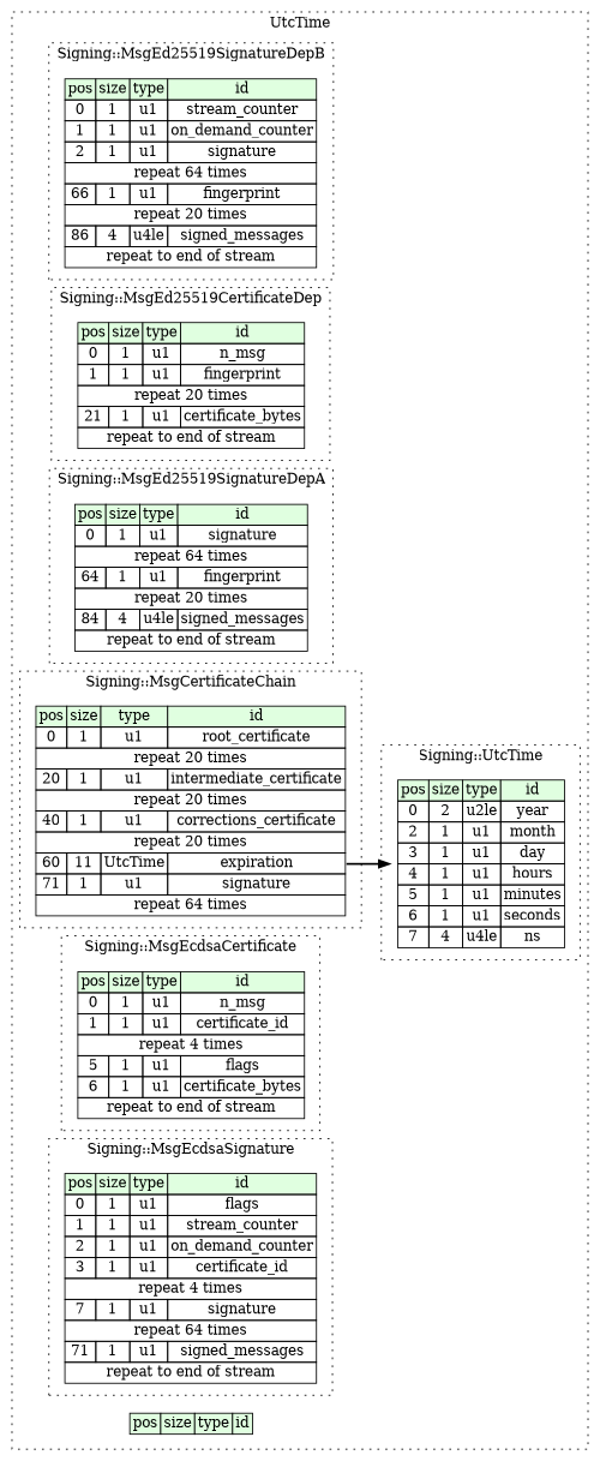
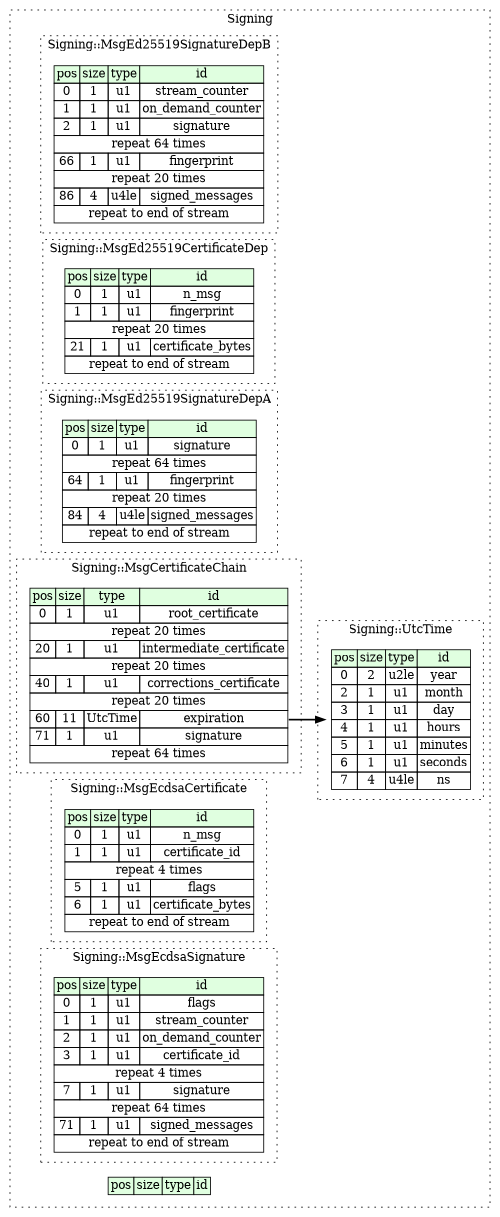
  digraph {
    rankdir=LR
    node [shape=plaintext]
    n1 [label=<<TABLE BORDER="0" CELLBORDER="1" CELLSPACING="0"> 				<TR><TD BGCOLOR="#E0FFE0">pos</TD><TD BGCOLOR="#E0FFE0">size</TD><TD BGCOLOR="#E0FFE0">type</TD><TD BGCOLOR="#E0FFE0">id</TD></TR> 				<TR><TD PORT="stream_counter_pos">0</TD><TD PORT="stream_counter_size">1</TD><TD>u1</TD><TD PORT="stream_counter_type">stream_counter</TD></TR> 				<TR><TD PORT="on_demand_counter_pos">1</TD><TD PORT="on_demand_counter_size">1</TD><TD>u1</TD><TD PORT="on_demand_counter_type">on_demand_counter</TD></TR> 				<TR><TD PORT="signature_pos">2</TD><TD PORT="signature_size">1</TD><TD>u1</TD><TD PORT="signature_type">signature</TD></TR> 				<TR><TD COLSPAN="4" PORT="signature__repeat">repeat 64 times</TD></TR> 				<TR><TD PORT="fingerprint_pos">66</TD><TD PORT="fingerprint_size">1</TD><TD>u1</TD><TD PORT="fingerprint_type">fingerprint</TD></TR> 				<TR><TD COLSPAN="4" PORT="fingerprint__repeat">repeat 20 times</TD></TR> 				<TR><TD PORT="signed_messages_pos">86</TD><TD PORT="signed_messages_size">4</TD><TD>u4le</TD><TD PORT="signed_messages_type">signed_messages</TD></TR> 				<TR><TD COLSPAN="4" PORT="signed_messages__repeat">repeat to end of stream</TD></TR> 			</TABLE>>]
    n2 [label=<<TABLE BORDER="0" CELLBORDER="1" CELLSPACING="0"> 				<TR><TD BGCOLOR="#E0FFE0">pos</TD><TD BGCOLOR="#E0FFE0">size</TD><TD BGCOLOR="#E0FFE0">type</TD><TD BGCOLOR="#E0FFE0">id</TD></TR> 				<TR><TD PORT="n_msg_pos">0</TD><TD PORT="n_msg_size">1</TD><TD>u1</TD><TD PORT="n_msg_type">n_msg</TD></TR> 				<TR><TD PORT="fingerprint_pos">1</TD><TD PORT="fingerprint_size">1</TD><TD>u1</TD><TD PORT="fingerprint_type">fingerprint</TD></TR> 				<TR><TD COLSPAN="4" PORT="fingerprint__repeat">repeat 20 times</TD></TR> 				<TR><TD PORT="certificate_bytes_pos">21</TD><TD PORT="certificate_bytes_size">1</TD><TD>u1</TD><TD PORT="certificate_bytes_type">certificate_bytes</TD></TR> 				<TR><TD COLSPAN="4" PORT="certificate_bytes__repeat">repeat to end of stream</TD></TR> 			</TABLE>>]
    n3 [label=<<TABLE BORDER="0" CELLBORDER="1" CELLSPACING="0"> 				<TR><TD BGCOLOR="#E0FFE0">pos</TD><TD BGCOLOR="#E0FFE0">size</TD><TD BGCOLOR="#E0FFE0">type</TD><TD BGCOLOR="#E0FFE0">id</TD></TR> 				<TR><TD PORT="year_pos">0</TD><TD PORT="year_size">2</TD><TD>u2le</TD><TD PORT="year_type">year</TD></TR> 				<TR><TD PORT="month_pos">2</TD><TD PORT="month_size">1</TD><TD>u1</TD><TD PORT="month_type">month</TD></TR> 				<TR><TD PORT="day_pos">3</TD><TD PORT="day_size">1</TD><TD>u1</TD><TD PORT="day_type">day</TD></TR> 				<TR><TD PORT="hours_pos">4</TD><TD PORT="hours_size">1</TD><TD>u1</TD><TD PORT="hours_type">hours</TD></TR> 				<TR><TD PORT="minutes_pos">5</TD><TD PORT="minutes_size">1</TD><TD>u1</TD><TD PORT="minutes_type">minutes</TD></TR> 				<TR><TD PORT="seconds_pos">6</TD><TD PORT="seconds_size">1</TD><TD>u1</TD><TD PORT="seconds_type">seconds</TD></TR> 				<TR><TD PORT="ns_pos">7</TD><TD PORT="ns_size">4</TD><TD>u4le</TD><TD PORT="ns_type">ns</TD></TR> 			</TABLE>>]
    n4 [label=<<TABLE BORDER="0" CELLBORDER="1" CELLSPACING="0"> 				<TR><TD BGCOLOR="#E0FFE0">pos</TD><TD BGCOLOR="#E0FFE0">size</TD><TD BGCOLOR="#E0FFE0">type</TD><TD BGCOLOR="#E0FFE0">id</TD></TR> 				<TR><TD PORT="signature_pos">0</TD><TD PORT="signature_size">1</TD><TD>u1</TD><TD PORT="signature_type">signature</TD></TR> 				<TR><TD COLSPAN="4" PORT="signature__repeat">repeat 64 times</TD></TR> 				<TR><TD PORT="fingerprint_pos">64</TD><TD PORT="fingerprint_size">1</TD><TD>u1</TD><TD PORT="fingerprint_type">fingerprint</TD></TR> 				<TR><TD COLSPAN="4" PORT="fingerprint__repeat">repeat 20 times</TD></TR> 				<TR><TD PORT="signed_messages_pos">84</TD><TD PORT="signed_messages_size">4</TD><TD>u4le</TD><TD PORT="signed_messages_type">signed_messages</TD></TR> 				<TR><TD COLSPAN="4" PORT="signed_messages__repeat">repeat to end of stream</TD></TR> 			</TABLE>>]
    n5 [label=<<TABLE BORDER="0" CELLBORDER="1" CELLSPACING="0"> 				<TR><TD BGCOLOR="#E0FFE0">pos</TD><TD BGCOLOR="#E0FFE0">size</TD><TD BGCOLOR="#E0FFE0">type</TD><TD BGCOLOR="#E0FFE0">id</TD></TR> 				<TR><TD PORT="root_certificate_pos">0</TD><TD PORT="root_certificate_size">1</TD><TD>u1</TD><TD PORT="root_certificate_type">root_certificate</TD></TR> 				<TR><TD COLSPAN="4" PORT="root_certificate__repeat">repeat 20 times</TD></TR> 				<TR><TD PORT="intermediate_certificate_pos">20</TD><TD PORT="intermediate_certificate_size">1</TD><TD>u1</TD><TD PORT="intermediate_certificate_type">intermediate_certificate</TD></TR> 				<TR><TD COLSPAN="4" PORT="intermediate_certificate__repeat">repeat 20 times</TD></TR> 				<TR><TD PORT="corrections_certificate_pos">40</TD><TD PORT="corrections_certificate_size">1</TD><TD>u1</TD><TD PORT="corrections_certificate_type">corrections_certificate</TD></TR> 				<TR><TD COLSPAN="4" PORT="corrections_certificate__repeat">repeat 20 times</TD></TR> 				<TR><TD PORT="expiration_pos">60</TD><TD PORT="expiration_size">11</TD><TD>UtcTime</TD><TD PORT="expiration_type">expiration</TD></TR> 				<TR><TD PORT="signature_pos">71</TD><TD PORT="signature_size">1</TD><TD>u1</TD><TD PORT="signature_type">signature</TD></TR> 				<TR><TD COLSPAN="4" PORT="signature__repeat">repeat 64 times</TD></TR> 			</TABLE>>]
    n6 [label=<<TABLE BORDER="0" CELLBORDER="1" CELLSPACING="0"> 				<TR><TD BGCOLOR="#E0FFE0">pos</TD><TD BGCOLOR="#E0FFE0">size</TD><TD BGCOLOR="#E0FFE0">type</TD><TD BGCOLOR="#E0FFE0">id</TD></TR> 				<TR><TD PORT="n_msg_pos">0</TD><TD PORT="n_msg_size">1</TD><TD>u1</TD><TD PORT="n_msg_type">n_msg</TD></TR> 				<TR><TD PORT="certificate_id_pos">1</TD><TD PORT="certificate_id_size">1</TD><TD>u1</TD><TD PORT="certificate_id_type">certificate_id</TD></TR> 				<TR><TD COLSPAN="4" PORT="certificate_id__repeat">repeat 4 times</TD></TR> 				<TR><TD PORT="flags_pos">5</TD><TD PORT="flags_size">1</TD><TD>u1</TD><TD PORT="flags_type">flags</TD></TR> 				<TR><TD PORT="certificate_bytes_pos">6</TD><TD PORT="certificate_bytes_size">1</TD><TD>u1</TD><TD PORT="certificate_bytes_type">certificate_bytes</TD></TR> 				<TR><TD COLSPAN="4" PORT="certificate_bytes__repeat">repeat to end of stream</TD></TR> 			</TABLE>>]
    n7 [label=<<TABLE BORDER="0" CELLBORDER="1" CELLSPACING="0"> 				<TR><TD BGCOLOR="#E0FFE0">pos</TD><TD BGCOLOR="#E0FFE0">size</TD><TD BGCOLOR="#E0FFE0">type</TD><TD BGCOLOR="#E0FFE0">id</TD></TR> 				<TR><TD PORT="flags_pos">0</TD><TD PORT="flags_size">1</TD><TD>u1</TD><TD PORT="flags_type">flags</TD></TR> 				<TR><TD PORT="stream_counter_pos">1</TD><TD PORT="stream_counter_size">1</TD><TD>u1</TD><TD PORT="stream_counter_type">stream_counter</TD></TR> 				<TR><TD PORT="on_demand_counter_pos">2</TD><TD PORT="on_demand_counter_size">1</TD><TD>u1</TD><TD PORT="on_demand_counter_type">on_demand_counter</TD></TR> 				<TR><TD PORT="certificate_id_pos">3</TD><TD PORT="certificate_id_size">1</TD><TD>u1</TD><TD PORT="certificate_id_type">certificate_id</TD></TR> 				<TR><TD COLSPAN="4" PORT="certificate_id__repeat">repeat 4 times</TD></TR> 				<TR><TD PORT="signature_pos">7</TD><TD PORT="signature_size">1</TD><TD>u1</TD><TD PORT="signature_type">signature</TD></TR> 				<TR><TD COLSPAN="4" PORT="signature__repeat">repeat 64 times</TD></TR> 				<TR><TD PORT="signed_messages_pos">71</TD><TD PORT="signed_messages_size">1</TD><TD>u1</TD><TD PORT="signed_messages_type">signed_messages</TD></TR> 				<TR><TD COLSPAN="4" PORT="signed_messages__repeat">repeat to end of stream</TD></TR> 			</TABLE>>]
    n8 [label=<<TABLE BORDER="0" CELLBORDER="1" CELLSPACING="0"> 			<TR><TD BGCOLOR="#E0FFE0">pos</TD><TD BGCOLOR="#E0FFE0">size</TD><TD BGCOLOR="#E0FFE0">type</TD><TD BGCOLOR="#E0FFE0">id</TD></TR> 		</TABLE>>]
    subgraph cluster_1 {
-     label=UtcTime
+     label=Signing
      style=dotted
      n8
      subgraph cluster_2 {
        label="Signing::MsgEd25519SignatureDepB"
        style=dotted
        n1
      }
      subgraph cluster_3 {
        label="Signing::MsgEd25519CertificateDep"
        style=dotted
        n2
      }
      subgraph cluster_4 {
        label="Signing::UtcTime"
        style=dotted
        n3
      }
      subgraph cluster_5 {
        label="Signing::MsgEd25519SignatureDepA"
        style=dotted
        n4
      }
      subgraph cluster_6 {
        label="Signing::MsgCertificateChain"
        style=dotted
        n5
      }
      subgraph cluster_7 {
        label="Signing::MsgEcdsaCertificate"
        style=dotted
        n6
      }
      subgraph cluster_8 {
        label="Signing::MsgEcdsaSignature"
        style=dotted
        n7
      }
    }
    n5 -> n3 [style=bold tailport=expiration_type]
  }
